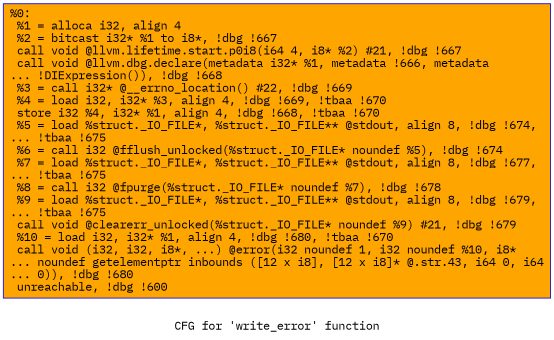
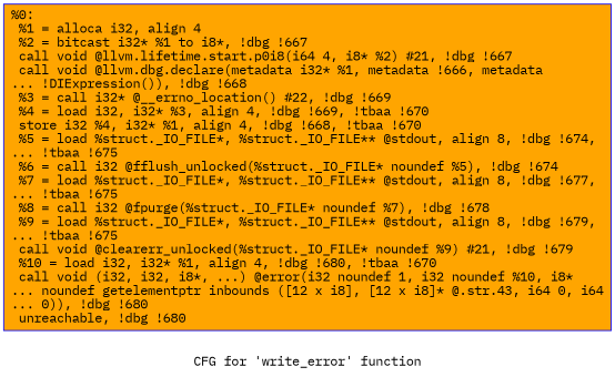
  digraph {
    label="CFG for 'write_error' function"
    fontname="IBM Plex Mono"
-   n1 [color=blue fillcolor=orange label="{%0:\l  %1 = alloca i32, align 4\l  %2 = bitcast i32* %1 to i8*, !dbg !667\l  call void @llvm.lifetime.start.p0i8(i64 4, i8* %2) #21, !dbg !667\l  call void @llvm.dbg.declare(metadata i32* %1, metadata !666, metadata\l... !DIExpression()), !dbg !668\l  %3 = call i32* @__errno_location() #22, !dbg !669\l  %4 = load i32, i32* %3, align 4, !dbg !669, !tbaa !670\l  store i32 %4, i32* %1, align 4, !dbg !668, !tbaa !670\l  %5 = load %struct._IO_FILE*, %struct._IO_FILE** @stdout, align 8, !dbg !674,\l... !tbaa !675\l  %6 = call i32 @fflush_unlocked(%struct._IO_FILE* noundef %5), !dbg !674\l  %7 = load %struct._IO_FILE*, %struct._IO_FILE** @stdout, align 8, !dbg !677,\l... !tbaa !675\l  %8 = call i32 @fpurge(%struct._IO_FILE* noundef %7), !dbg !678\l  %9 = load %struct._IO_FILE*, %struct._IO_FILE** @stdout, align 8, !dbg !679,\l... !tbaa !675\l  call void @clearerr_unlocked(%struct._IO_FILE* noundef %9) #21, !dbg !679\l  %10 = load i32, i32* %1, align 4, !dbg !680, !tbaa !670\l  call void (i32, i32, i8*, ...) @error(i32 noundef 1, i32 noundef %10, i8*\l... noundef getelementptr inbounds ([12 x i8], [12 x i8]* @.str.43, i64 0, i64\l... 0)), !dbg !680\l  unreachable, !dbg !600\l}" shape=record style=filled fontname="IBM Plex Mono"]
+   n1 [color=blue fillcolor=orange label="{%0:\l  %1 = alloca i32, align 4\l  %2 = bitcast i32* %1 to i8*, !dbg !667\l  call void @llvm.lifetime.start.p0i8(i64 4, i8* %2) #21, !dbg !667\l  call void @llvm.dbg.declare(metadata i32* %1, metadata !666, metadata\l... !DIExpression()), !dbg !668\l  %3 = call i32* @__errno_location() #22, !dbg !669\l  %4 = load i32, i32* %3, align 4, !dbg !669, !tbaa !670\l  store i32 %4, i32* %1, align 4, !dbg !668, !tbaa !670\l  %5 = load %struct._IO_FILE*, %struct._IO_FILE** @stdout, align 8, !dbg !674,\l... !tbaa !675\l  %6 = call i32 @fflush_unlocked(%struct._IO_FILE* noundef %5), !dbg !674\l  %7 = load %struct._IO_FILE*, %struct._IO_FILE** @stdout, align 8, !dbg !677,\l... !tbaa !675\l  %8 = call i32 @fpurge(%struct._IO_FILE* noundef %7), !dbg !678\l  %9 = load %struct._IO_FILE*, %struct._IO_FILE** @stdout, align 8, !dbg !679,\l... !tbaa !675\l  call void @clearerr_unlocked(%struct._IO_FILE* noundef %9) #21, !dbg !679\l  %10 = load i32, i32* %1, align 4, !dbg !680, !tbaa !670\l  call void (i32, i32, i8*, ...) @error(i32 noundef 1, i32 noundef %10, i8*\l... noundef getelementptr inbounds ([12 x i8], [12 x i8]* @.str.43, i64 0, i64\l... 0)), !dbg !680\l  unreachable, !dbg !680\l}" shape=record style=filled fontname="IBM Plex Mono"]
  }
